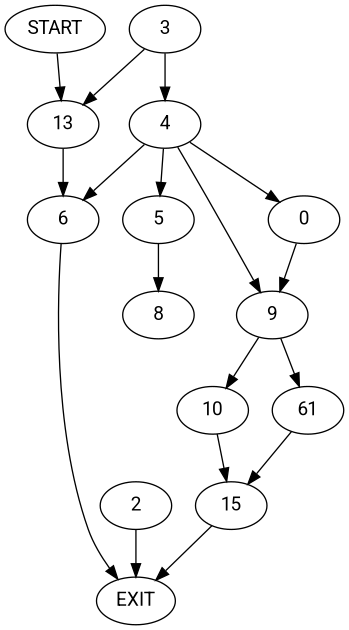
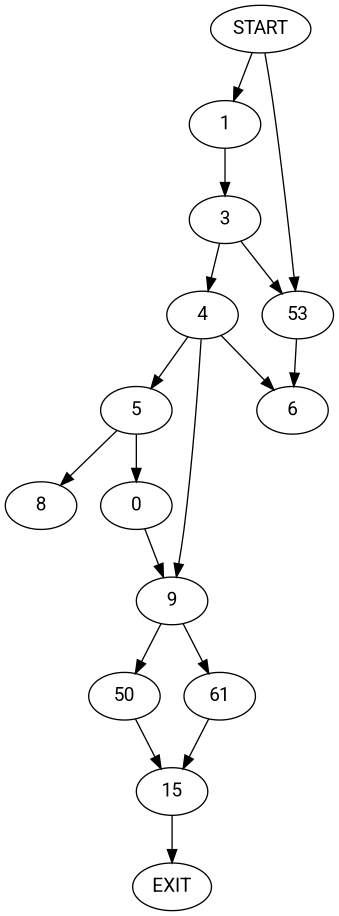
  digraph {
    fontname=Roboto
    node [fontname=Roboto]
    edge [fontname=Roboto]
    n1 [label=START]
-   13
+   1
+   13 [label=53]
    3
    6
    n6 [label=EXIT]
-   2
    4
    5
    9
    n11 [label=0]
    8
-   10
+   10 [label=50]
    n14 [label=61]
    n15 [label=15]
+   n1 -> 1
    n1 -> 13
+   1 -> 3
    13 -> 6
    3 -> 13
    3 -> 4
-   6 -> n6
-   2 -> n6
    4 -> 6
    4 -> 5
    4 -> 9
-   4 -> n11
+   5 -> n11
    5 -> 8
    9 -> 10
    9 -> n14
    n11 -> 9
    10 -> n15
    n14 -> n15
    n15 -> n6
  }
